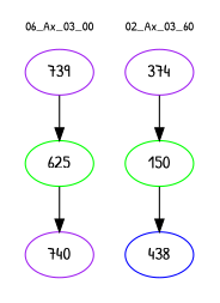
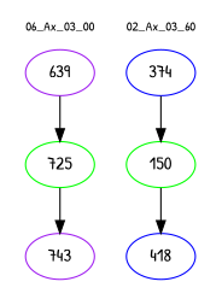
  digraph {
    fontname="Patrick Hand"
    node [color=purple fontname="Patrick Hand"]
    edge [color=black fontname="Patrick Hand"]
-   n1 [label=739]
-   n2 [color=green label=625]
-   n3 [label=740]
-   n4 [label=374]
+   n1 [label=639]
+   n2 [color=green label=725]
+   n3 [label=743]
+   n4 [color=blue label=374]
    n5 [color=green label=150]
-   n6 [color=blue label=438]
+   n6 [color=blue label=418]
    subgraph cluster_1 {
      color=white
      fontsize=10
      label="06_Ax_03_00"
      n1
      n2
      n3
    }
    subgraph cluster_2 {
      color=white
      fontsize=10
      label="02_Ax_03_60"
      n4
      n5
      n6
    }
    n1 -> n2
    n2 -> n3
    n4 -> n5
    n5 -> n6
  }
